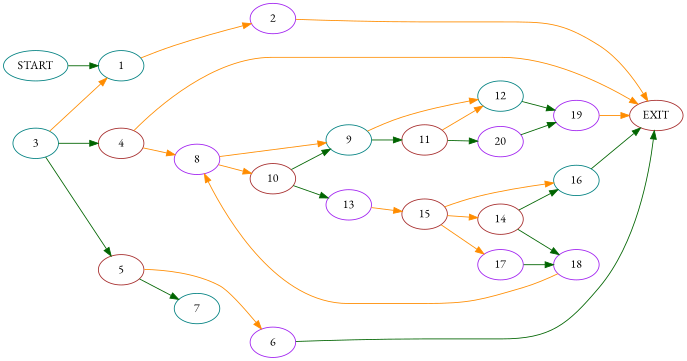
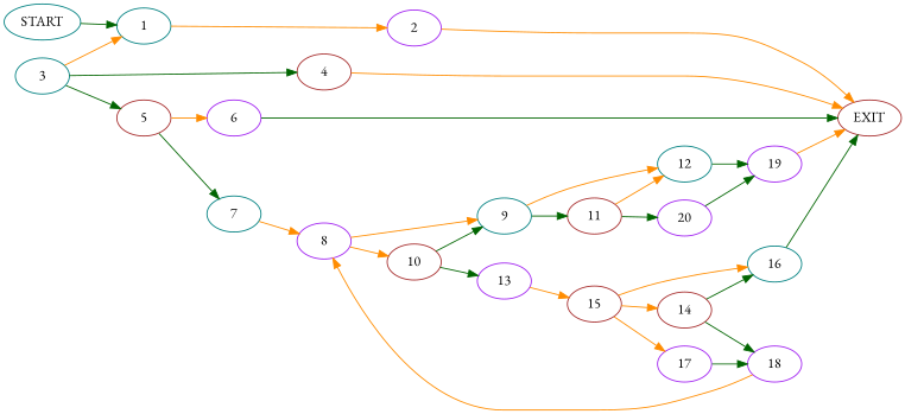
  digraph {
    fontname="EB Garamond"
    rankdir=LR
    node [color=purple fontname="EB Garamond"]
    edge [color=darkorange fontname="EB Garamond"]
    n1 [color=teal label=START]
    1 [color=teal]
    2
    n4 [color=brown label=EXIT]
    3 [color=teal]
    4 [color=brown]
    5 [color=brown]
    6
    7 [color=teal]
    8
    9 [color=teal]
    10 [color=brown]
    11 [color=brown]
    12 [color=teal]
    13
    20
    19
    15 [color=brown]
    14 [color=brown]
    16 [color=teal]
    18
    17
    n1 -> 1 [color=darkgreen]
    1 -> 2
    2 -> n4
    3 -> 1
    3 -> 4 [color=darkgreen]
    3 -> 5 [color=darkgreen]
    4 -> n4
    5 -> 6
    5 -> 7 [color=darkgreen]
    6 -> n4 [color=darkgreen]
-   4 -> 8
+   7 -> 8
    8 -> 9
    8 -> 10
    9 -> 11 [color=darkgreen]
    9 -> 12
    10 -> 9 [color=darkgreen]
    10 -> 13 [color=darkgreen]
    11 -> 12
    11 -> 20 [color=darkgreen]
    12 -> 19 [color=darkgreen]
    13 -> 15
    20 -> 19 [color=darkgreen]
    19 -> n4
    15 -> 14
    15 -> 16
    15 -> 17
    14 -> 16 [color=darkgreen]
    14 -> 18 [color=darkgreen]
    16 -> n4 [color=darkgreen]
    18 -> 8
    17 -> 18 [color=darkgreen]
  }
